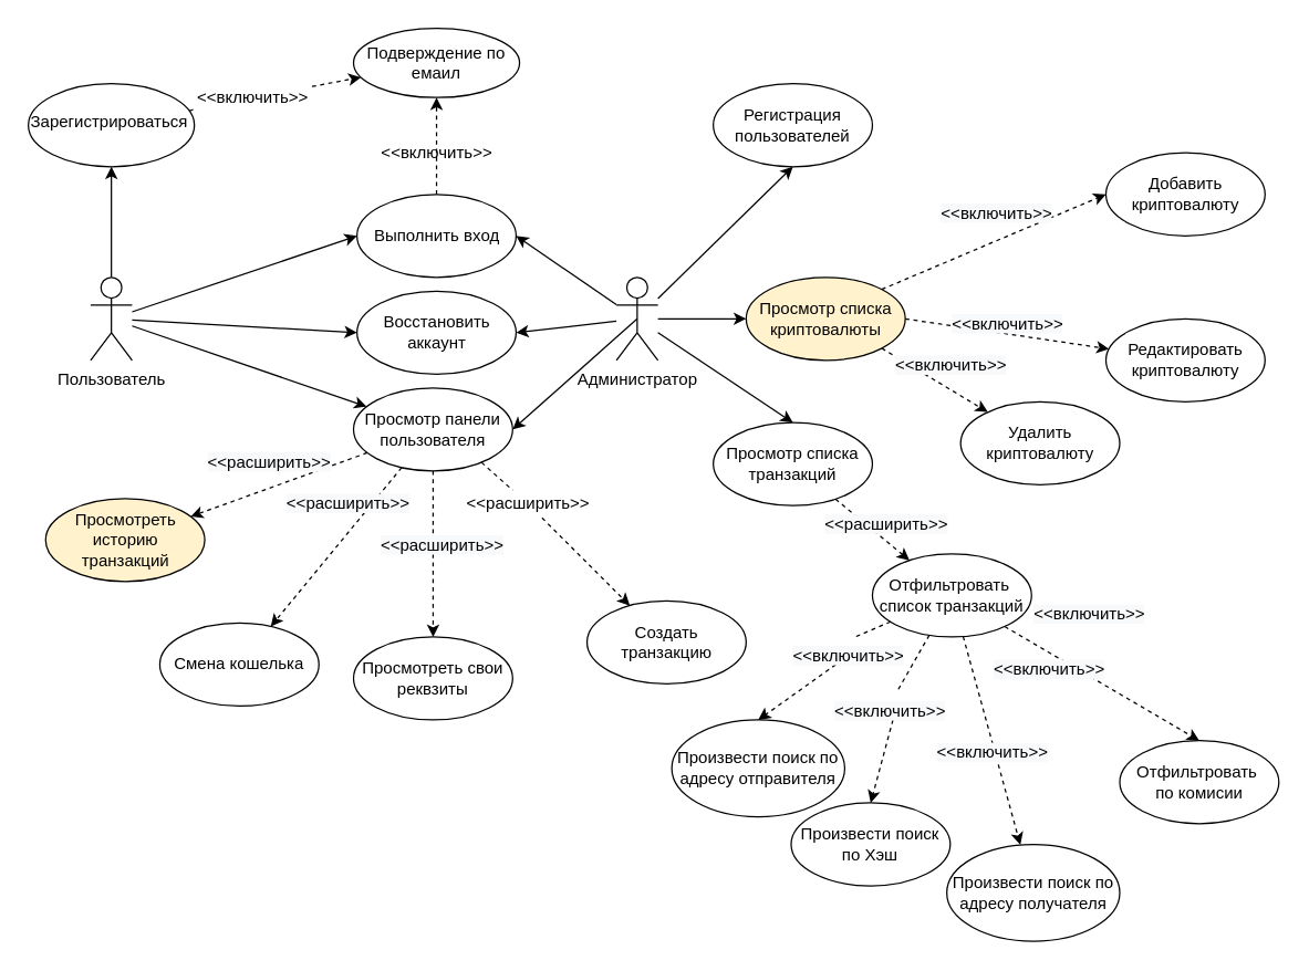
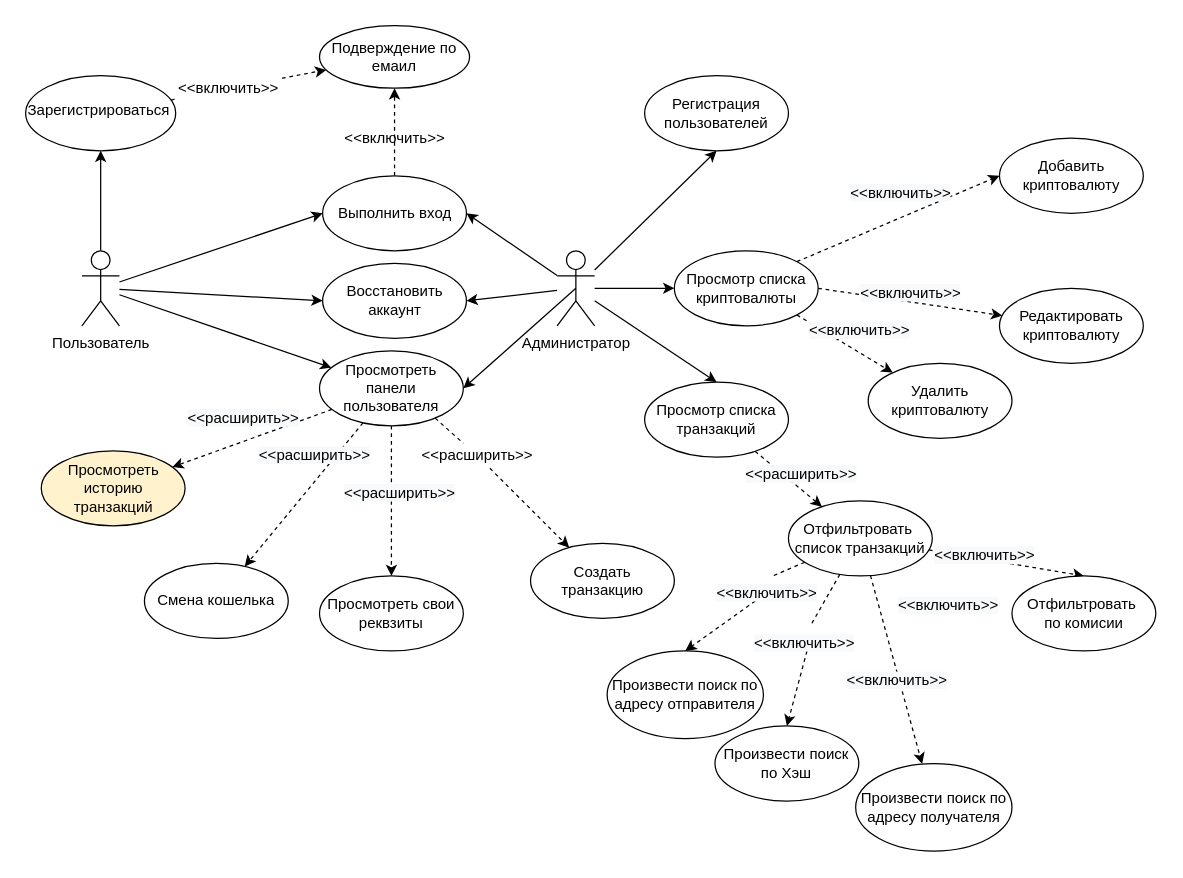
  <mxCell id="0" />
  <mxCell id="1" parent="0" />
  <mxCell id="2" value="" style="edgeStyle=none;orthogonalLoop=1;jettySize=auto;html=1;strokeWidth=1;" parent="1" source="6" target="31" edge="1"><mxGeometry relative="1" as="geometry" /></mxCell>
  <mxCell id="3" style="edgeStyle=none;orthogonalLoop=1;jettySize=auto;html=1;entryX=0;entryY=0.5;entryDx=0;entryDy=0;strokeWidth=1;" parent="1" source="6" target="15" edge="1"><mxGeometry relative="1" as="geometry" /></mxCell>
  <mxCell id="4" style="edgeStyle=none;orthogonalLoop=1;jettySize=auto;html=1;strokeWidth=1;" parent="1" source="6" target="26" edge="1"><mxGeometry relative="1" as="geometry" /></mxCell>
  <mxCell id="5" style="edgeStyle=none;rounded=0;jumpStyle=none;jumpSize=0;orthogonalLoop=1;jettySize=auto;html=1;entryX=0;entryY=0.5;entryDx=0;entryDy=0;startArrow=none;startFill=0;endArrow=classic;endFill=1;strokeWidth=1;" edge="1" parent="1" source="6" target="66"><mxGeometry relative="1" as="geometry" /></mxCell>
  <mxCell id="6" value="Пользователь" style="shape=umlActor;verticalLabelPosition=bottom;verticalAlign=top;html=1;outlineConnect=0;" parent="1" vertex="1"><mxGeometry x="65" y="200" width="30" height="60" as="geometry" /></mxCell>
  <mxCell id="7" style="edgeStyle=none;orthogonalLoop=1;jettySize=auto;html=1;entryX=1;entryY=0.5;entryDx=0;entryDy=0;strokeWidth=1;" parent="1" source="13" target="15" edge="1"><mxGeometry relative="1" as="geometry" /></mxCell>
  <mxCell id="8" style="edgeStyle=none;orthogonalLoop=1;jettySize=auto;html=1;exitX=0.5;exitY=0.5;exitDx=0;exitDy=0;exitPerimeter=0;entryX=1;entryY=0.5;entryDx=0;entryDy=0;strokeWidth=1;" parent="1" source="13" target="26" edge="1"><mxGeometry relative="1" as="geometry" /></mxCell>
  <mxCell id="9" style="edgeStyle=none;orthogonalLoop=1;jettySize=auto;html=1;entryX=0;entryY=0.5;entryDx=0;entryDy=0;strokeWidth=1;" parent="1" source="13" target="37" edge="1"><mxGeometry relative="1" as="geometry" /></mxCell>
  <mxCell id="10" style="rounded=0;jumpStyle=none;jumpSize=0;orthogonalLoop=1;jettySize=auto;html=1;entryX=0.5;entryY=1;entryDx=0;entryDy=0;startArrow=none;startFill=0;endArrow=classic;endFill=1;strokeWidth=1;" edge="1" parent="1" source="13" target="46"><mxGeometry relative="1" as="geometry" /></mxCell>
  <mxCell id="11" style="edgeStyle=none;rounded=0;jumpStyle=none;jumpSize=0;orthogonalLoop=1;jettySize=auto;html=1;entryX=0.5;entryY=0;entryDx=0;entryDy=0;startArrow=none;startFill=0;endArrow=classic;endFill=1;strokeWidth=1;" edge="1" parent="1" source="13" target="48"><mxGeometry relative="1" as="geometry" /></mxCell>
  <mxCell id="12" style="edgeStyle=none;rounded=0;jumpStyle=none;jumpSize=0;orthogonalLoop=1;jettySize=auto;html=1;entryX=1;entryY=0.5;entryDx=0;entryDy=0;startArrow=none;startFill=0;endArrow=classic;endFill=1;strokeWidth=1;" edge="1" parent="1" source="13" target="66"><mxGeometry relative="1" as="geometry" /></mxCell>
  <mxCell id="13" value="Администратор&lt;br&gt;" style="shape=umlActor;verticalLabelPosition=bottom;verticalAlign=top;html=1;outlineConnect=0;" parent="1" vertex="1"><mxGeometry x="445" y="200" width="30" height="60" as="geometry" /></mxCell>
  <mxCell id="14" value="" style="edgeStyle=orthogonalEdgeStyle;orthogonalLoop=1;jettySize=auto;html=1;rounded=0;dashed=1;" parent="1" source="15" target="16" edge="1"><mxGeometry relative="1" as="geometry" /></mxCell>
  <mxCell id="15" value="Выполнить вход" style="ellipse;whiteSpace=wrap;html=1;" parent="1" vertex="1"><mxGeometry x="257.5" y="140" width="115" height="60" as="geometry" /></mxCell>
  <mxCell id="16" value="Подверждение по емаил" style="ellipse;whiteSpace=wrap;html=1;" parent="1" vertex="1"><mxGeometry x="255" y="20" width="120" height="50" as="geometry" /></mxCell>
  <mxCell id="17" value="&amp;lt;&amp;lt;включить&amp;gt;&amp;gt;" style="text;html=1;strokeColor=none;fillColor=none;align=center;verticalAlign=middle;whiteSpace=wrap;rounded=0;" parent="1" vertex="1"><mxGeometry x="272.5" y="100" width="85" height="20" as="geometry" /></mxCell>
  <mxCell id="18" value="Создать транзакцию" style="ellipse;whiteSpace=wrap;html=1;" parent="1" vertex="1"><mxGeometry x="423.75" y="433.91" width="115" height="60" as="geometry" /></mxCell>
  <mxCell id="19" value="Просмотреть историю транзакций" style="ellipse;whiteSpace=wrap;html=1;fillColor=#fff2cc;" parent="1" vertex="1"><mxGeometry x="32.5" y="360" width="115" height="60" as="geometry" /></mxCell>
  <mxCell id="20" value="Просмотреть свои реквзиты" style="ellipse;whiteSpace=wrap;html=1;" parent="1" vertex="1"><mxGeometry x="255" y="460" width="115" height="60" as="geometry" /></mxCell>
  <mxCell id="21" value="Смена кошелька" style="ellipse;whiteSpace=wrap;html=1;" parent="1" vertex="1"><mxGeometry x="115" y="450" width="115" height="60" as="geometry" /></mxCell>
  <mxCell id="22" style="edgeStyle=orthogonalEdgeStyle;rounded=0;orthogonalLoop=1;jettySize=auto;html=1;dashed=1;" parent="1" source="26" target="20" edge="1"><mxGeometry relative="1" as="geometry" /></mxCell>
  <mxCell id="23" style="rounded=0;orthogonalLoop=1;jettySize=auto;html=1;dashed=1;startArrow=none;" parent="1" source="38" target="18" edge="1"><mxGeometry relative="1" as="geometry" /></mxCell>
  <mxCell id="24" style="rounded=0;orthogonalLoop=1;jettySize=auto;html=1;dashed=1;" parent="1" source="26" target="19" edge="1"><mxGeometry relative="1" as="geometry" /></mxCell>
  <mxCell id="25" style="edgeStyle=none;orthogonalLoop=1;jettySize=auto;html=1;dashed=1;strokeWidth=1;" parent="1" source="26" target="21" edge="1"><mxGeometry relative="1" as="geometry" /></mxCell>
- <mxCell id="26" value="Просмотр панели пользователя" style="ellipse;whiteSpace=wrap;html=1;" parent="1" vertex="1"><mxGeometry x="255" y="280" width="115" height="60" as="geometry" /></mxCell>
+ <mxCell id="26" value="Просмотреть панели пользователя" style="ellipse;whiteSpace=wrap;html=1;" parent="1" vertex="1"><mxGeometry x="255" y="280" width="115" height="60" as="geometry" /></mxCell>
  <mxCell id="27" value="&lt;span style=&quot;color: rgb(0, 0, 0); font-family: Helvetica; font-size: 12px; font-style: normal; font-variant-ligatures: normal; font-variant-caps: normal; font-weight: 400; letter-spacing: normal; orphans: 2; text-align: center; text-indent: 0px; text-transform: none; widows: 2; word-spacing: 0px; -webkit-text-stroke-width: 0px; background-color: rgb(248, 249, 250); text-decoration-thickness: initial; text-decoration-style: initial; text-decoration-color: initial; float: none; display: inline !important;&quot;&gt;&amp;lt;&amp;lt;расширить&amp;gt;&amp;gt;&lt;/span&gt;" style="text;whiteSpace=wrap;html=1;" parent="1" vertex="1"><mxGeometry x="272.5" y="380" width="110" height="30" as="geometry" /></mxCell>
  <mxCell id="28" value="&lt;span style=&quot;color: rgb(0, 0, 0); font-family: Helvetica; font-size: 12px; font-style: normal; font-variant-ligatures: normal; font-variant-caps: normal; font-weight: 400; letter-spacing: normal; orphans: 2; text-align: center; text-indent: 0px; text-transform: none; widows: 2; word-spacing: 0px; -webkit-text-stroke-width: 0px; background-color: rgb(248, 249, 250); text-decoration-thickness: initial; text-decoration-style: initial; text-decoration-color: initial; float: none; display: inline !important;&quot;&gt;&amp;lt;&amp;lt;расширить&amp;gt;&amp;gt;&lt;/span&gt;" style="text;whiteSpace=wrap;html=1;" parent="1" vertex="1"><mxGeometry x="205" y="350" width="110" height="30" as="geometry" /></mxCell>
  <mxCell id="29" value="&lt;span style=&quot;color: rgb(0, 0, 0); font-family: Helvetica; font-size: 12px; font-style: normal; font-variant-ligatures: normal; font-variant-caps: normal; font-weight: 400; letter-spacing: normal; orphans: 2; text-align: center; text-indent: 0px; text-transform: none; widows: 2; word-spacing: 0px; -webkit-text-stroke-width: 0px; background-color: rgb(248, 249, 250); text-decoration-thickness: initial; text-decoration-style: initial; text-decoration-color: initial; float: none; display: inline !important;&quot;&gt;&amp;lt;&amp;lt;расширить&amp;gt;&amp;gt;&lt;/span&gt;" style="text;whiteSpace=wrap;html=1;" parent="1" vertex="1"><mxGeometry x="147.5" y="320" width="110" height="30" as="geometry" /></mxCell>
  <mxCell id="30" style="edgeStyle=none;orthogonalLoop=1;jettySize=auto;html=1;strokeWidth=1;dashed=1;startArrow=none;" parent="1" source="32" target="16" edge="1"><mxGeometry relative="1" as="geometry" /></mxCell>
  <mxCell id="31" value="&lt;div style=&quot;text-align: justify;&quot;&gt;&lt;span style=&quot;background-color: initial;&quot;&gt;&lt;br&gt;&lt;/span&gt;&lt;/div&gt;&lt;div style=&quot;text-align: justify;&quot;&gt;&lt;span style=&quot;background-color: initial;&quot;&gt;Зарегистрироваться&lt;/span&gt;&lt;/div&gt;" style="ellipse;whiteSpace=wrap;html=1;verticalAlign=top;align=left;" parent="1" vertex="1"><mxGeometry x="20" y="60" width="120" height="60" as="geometry" /></mxCell>
  <mxCell id="32" value="&amp;lt;&amp;lt;включить&amp;gt;&amp;gt;" style="text;html=1;strokeColor=none;fillColor=none;align=center;verticalAlign=middle;whiteSpace=wrap;rounded=0;" parent="1" vertex="1"><mxGeometry x="140" y="60" width="85" height="20" as="geometry" /></mxCell>
  <mxCell id="33" value="" style="edgeStyle=none;orthogonalLoop=1;jettySize=auto;html=1;strokeWidth=1;dashed=1;endArrow=none;" parent="1" source="31" target="32" edge="1"><mxGeometry relative="1" as="geometry"><mxPoint x="136.069" y="79.32" as="sourcePoint" /><mxPoint x="260.397" y="55.363" as="targetPoint" /></mxGeometry></mxCell>
  <mxCell id="34" style="edgeStyle=none;orthogonalLoop=1;jettySize=auto;html=1;exitX=1;exitY=1;exitDx=0;exitDy=0;dashed=1;strokeWidth=1;" parent="1" source="37" target="42" edge="1"><mxGeometry relative="1" as="geometry"><mxPoint x="601.471" y="275.882" as="targetPoint" /></mxGeometry></mxCell>
  <mxCell id="35" style="edgeStyle=none;orthogonalLoop=1;jettySize=auto;html=1;exitX=1;exitY=0;exitDx=0;exitDy=0;entryX=0;entryY=0.5;entryDx=0;entryDy=0;dashed=1;strokeWidth=1;" parent="1" source="37" target="40" edge="1"><mxGeometry relative="1" as="geometry" /></mxCell>
  <mxCell id="36" style="edgeStyle=none;orthogonalLoop=1;jettySize=auto;html=1;exitX=1;exitY=0.5;exitDx=0;exitDy=0;dashed=1;strokeWidth=1;" parent="1" source="37" target="41" edge="1"><mxGeometry relative="1" as="geometry" /></mxCell>
- <mxCell id="37" value="Просмотр списка криптовалюты" style="ellipse;whiteSpace=wrap;html=1;fillColor=#fff2cc;" parent="1" vertex="1"><mxGeometry x="538.75" y="200" width="115" height="60" as="geometry" /></mxCell>
+ <mxCell id="37" value="Просмотр списка криптовалюты" style="ellipse;whiteSpace=wrap;html=1;" parent="1" vertex="1"><mxGeometry x="538.75" y="200" width="115" height="60" as="geometry" /></mxCell>
  <mxCell id="38" value="&amp;lt;&amp;lt;расширить&amp;gt;&amp;gt;" style="text;html=1;strokeColor=none;fillColor=none;align=center;verticalAlign=middle;whiteSpace=wrap;rounded=0;" parent="1" vertex="1"><mxGeometry x="338.75" y="353.91" width="85" height="20" as="geometry" /></mxCell>
  <mxCell id="39" value="" style="rounded=0;orthogonalLoop=1;jettySize=auto;html=1;dashed=1;endArrow=none;exitX=0.804;exitY=0.897;exitDx=0;exitDy=0;exitPerimeter=0;" parent="1" source="26" target="38" edge="1"><mxGeometry relative="1" as="geometry"><mxPoint x="322.144" y="309.997" as="sourcePoint" /><mxPoint x="453.843" y="437.537" as="targetPoint" /></mxGeometry></mxCell>
  <mxCell id="40" value="Добавить криптовалюту" style="ellipse;whiteSpace=wrap;html=1;" parent="1" vertex="1"><mxGeometry x="798.75" y="110" width="115" height="60" as="geometry" /></mxCell>
  <mxCell id="41" value="Редактировать криптовалюту" style="ellipse;whiteSpace=wrap;html=1;" parent="1" vertex="1"><mxGeometry x="798.75" y="230" width="115" height="60" as="geometry" /></mxCell>
  <mxCell id="42" value="Удалить криптовалюту" style="ellipse;whiteSpace=wrap;html=1;" parent="1" vertex="1"><mxGeometry x="693.75" y="290" width="115" height="60" as="geometry" /></mxCell>
  <mxCell id="43" value="&lt;span style=&quot;color: rgb(0, 0, 0); font-family: Helvetica; font-size: 12px; font-style: normal; font-variant-ligatures: normal; font-variant-caps: normal; font-weight: 400; letter-spacing: normal; orphans: 2; text-align: center; text-indent: 0px; text-transform: none; widows: 2; word-spacing: 0px; -webkit-text-stroke-width: 0px; background-color: rgb(248, 249, 250); text-decoration-thickness: initial; text-decoration-style: initial; text-decoration-color: initial; float: none; display: inline !important;&quot;&gt;&amp;lt;&amp;lt;включить&amp;gt;&amp;gt;&lt;/span&gt;" style="text;whiteSpace=wrap;html=1;" parent="1" vertex="1"><mxGeometry x="645" y="250" width="92.5" height="20" as="geometry" /></mxCell>
  <mxCell id="44" value="&lt;span style=&quot;color: rgb(0, 0, 0); font-family: Helvetica; font-size: 12px; font-style: normal; font-variant-ligatures: normal; font-variant-caps: normal; font-weight: 400; letter-spacing: normal; orphans: 2; text-align: center; text-indent: 0px; text-transform: none; widows: 2; word-spacing: 0px; -webkit-text-stroke-width: 0px; background-color: rgb(248, 249, 250); text-decoration-thickness: initial; text-decoration-style: initial; text-decoration-color: initial; float: none; display: inline !important;&quot;&gt;&amp;lt;&amp;lt;включить&amp;gt;&amp;gt;&lt;/span&gt;" style="text;whiteSpace=wrap;html=1;" parent="1" vertex="1"><mxGeometry x="686.25" y="220" width="92.5" height="30" as="geometry" /></mxCell>
  <mxCell id="45" value="&lt;span style=&quot;color: rgb(0, 0, 0); font-family: Helvetica; font-size: 12px; font-style: normal; font-variant-ligatures: normal; font-variant-caps: normal; font-weight: 400; letter-spacing: normal; orphans: 2; text-align: center; text-indent: 0px; text-transform: none; widows: 2; word-spacing: 0px; -webkit-text-stroke-width: 0px; background-color: rgb(248, 249, 250); text-decoration-thickness: initial; text-decoration-style: initial; text-decoration-color: initial; float: none; display: inline !important;&quot;&gt;&amp;lt;&amp;lt;включить&amp;gt;&amp;gt;&lt;/span&gt;" style="text;whiteSpace=wrap;html=1;" parent="1" vertex="1"><mxGeometry x="677.5" y="140" width="110" height="30" as="geometry" /></mxCell>
  <mxCell id="46" value="Регистрация пользователей" style="ellipse;whiteSpace=wrap;html=1;" vertex="1" parent="1"><mxGeometry x="515" y="60" width="115" height="60" as="geometry" /></mxCell>
  <mxCell id="47" style="edgeStyle=none;rounded=0;jumpStyle=none;jumpSize=0;orthogonalLoop=1;jettySize=auto;html=1;startArrow=none;startFill=0;endArrow=classic;endFill=1;strokeWidth=1;dashed=1;" edge="1" parent="1" source="48" target="53"><mxGeometry relative="1" as="geometry" /></mxCell>
  <mxCell id="48" value="Просмотр списка транзакций" style="ellipse;whiteSpace=wrap;html=1;" vertex="1" parent="1"><mxGeometry x="515" y="305" width="115" height="60" as="geometry" /></mxCell>
  <mxCell id="49" style="edgeStyle=none;rounded=0;jumpStyle=none;jumpSize=0;orthogonalLoop=1;jettySize=auto;html=1;entryX=0.5;entryY=0;entryDx=0;entryDy=0;dashed=1;startArrow=none;startFill=0;endArrow=classic;endFill=1;strokeWidth=1;" edge="1" parent="1" source="60" target="54"><mxGeometry relative="1" as="geometry" /></mxCell>
  <mxCell id="50" style="edgeStyle=none;rounded=0;jumpStyle=none;jumpSize=0;orthogonalLoop=1;jettySize=auto;html=1;entryX=0.5;entryY=0;entryDx=0;entryDy=0;dashed=1;startArrow=none;startFill=0;endArrow=classic;endFill=1;strokeWidth=1;" edge="1" parent="1" source="53" target="57"><mxGeometry relative="1" as="geometry" /></mxCell>
  <mxCell id="51" style="edgeStyle=none;rounded=0;jumpStyle=none;jumpSize=0;orthogonalLoop=1;jettySize=auto;html=1;entryX=0.5;entryY=0;entryDx=0;entryDy=0;dashed=1;startArrow=none;startFill=0;endArrow=classic;endFill=1;strokeWidth=1;" edge="1" parent="1" source="62" target="59"><mxGeometry relative="1" as="geometry" /></mxCell>
  <mxCell id="52" style="edgeStyle=none;rounded=0;jumpStyle=none;jumpSize=0;orthogonalLoop=1;jettySize=auto;html=1;dashed=1;startArrow=none;startFill=0;endArrow=classic;endFill=1;strokeWidth=1;" edge="1" parent="1" source="53" target="64"><mxGeometry relative="1" as="geometry" /></mxCell>
  <mxCell id="53" value="Отфильтровать&amp;nbsp;&lt;br&gt;список транзакций" style="ellipse;whiteSpace=wrap;html=1;" vertex="1" parent="1"><mxGeometry x="630" y="400" width="115" height="60" as="geometry" /></mxCell>
  <mxCell id="54" value="Произвести поиск по адресу отправителя" style="ellipse;whiteSpace=wrap;html=1;" vertex="1" parent="1"><mxGeometry x="485" y="520" width="125" height="70" as="geometry" /></mxCell>
  <mxCell id="55" value="&lt;span style=&quot;color: rgb(0, 0, 0); font-family: Helvetica; font-size: 12px; font-style: normal; font-variant-ligatures: normal; font-variant-caps: normal; font-weight: 400; letter-spacing: normal; orphans: 2; text-align: center; text-indent: 0px; text-transform: none; widows: 2; word-spacing: 0px; -webkit-text-stroke-width: 0px; background-color: rgb(248, 249, 250); text-decoration-thickness: initial; text-decoration-style: initial; text-decoration-color: initial; float: none; display: inline !important;&quot;&gt;&amp;lt;&amp;lt;расширить&amp;gt;&amp;gt;&lt;/span&gt;" style="text;whiteSpace=wrap;html=1;" vertex="1" parent="1"><mxGeometry x="593.75" y="365" width="92.5" height="20" as="geometry" /></mxCell>
  <mxCell id="56" value="&lt;span style=&quot;color: rgb(0, 0, 0); font-family: Helvetica; font-size: 12px; font-style: normal; font-variant-ligatures: normal; font-variant-caps: normal; font-weight: 400; letter-spacing: normal; orphans: 2; text-align: center; text-indent: 0px; text-transform: none; widows: 2; word-spacing: 0px; -webkit-text-stroke-width: 0px; background-color: rgb(248, 249, 250); text-decoration-thickness: initial; text-decoration-style: initial; text-decoration-color: initial; float: none; display: inline !important;&quot;&gt;&amp;lt;&amp;lt;включить&amp;gt;&amp;gt;&lt;/span&gt;" style="text;whiteSpace=wrap;html=1;" vertex="1" parent="1"><mxGeometry x="716.25" y="470" width="92.5" height="20" as="geometry" /></mxCell>
- <mxCell id="57" value="Отфильтровать&amp;nbsp;&lt;br&gt;по комисии" style="ellipse;whiteSpace=wrap;html=1;" vertex="1" parent="1"><mxGeometry x="808.75" y="535" width="115" height="60" as="geometry" /></mxCell>
+ <mxCell id="57" value="Отфильтровать&amp;nbsp;&lt;br&gt;по комисии" style="ellipse;whiteSpace=wrap;html=1;" vertex="1" parent="1"><mxGeometry x="808.75" y="460" width="115" height="60" as="geometry" /></mxCell>
  <mxCell id="58" value="&lt;span style=&quot;color: rgb(0, 0, 0); font-family: Helvetica; font-size: 12px; font-style: normal; font-variant-ligatures: normal; font-variant-caps: normal; font-weight: 400; letter-spacing: normal; orphans: 2; text-align: center; text-indent: 0px; text-transform: none; widows: 2; word-spacing: 0px; -webkit-text-stroke-width: 0px; background-color: rgb(248, 249, 250); text-decoration-thickness: initial; text-decoration-style: initial; text-decoration-color: initial; float: none; display: inline !important;&quot;&gt;&amp;lt;&amp;lt;включить&amp;gt;&amp;gt;&lt;/span&gt;" style="text;whiteSpace=wrap;html=1;" vertex="1" parent="1"><mxGeometry x="745" y="430" width="92.5" height="20" as="geometry" /></mxCell>
  <mxCell id="59" value="Произвести поиск по Хэш" style="ellipse;whiteSpace=wrap;html=1;" vertex="1" parent="1"><mxGeometry x="571.25" y="580" width="115" height="60" as="geometry" /></mxCell>
  <mxCell id="60" value="&lt;span style=&quot;color: rgb(0, 0, 0); font-family: Helvetica; font-size: 12px; font-style: normal; font-variant-ligatures: normal; font-variant-caps: normal; font-weight: 400; letter-spacing: normal; orphans: 2; text-align: center; text-indent: 0px; text-transform: none; widows: 2; word-spacing: 0px; -webkit-text-stroke-width: 0px; background-color: rgb(248, 249, 250); text-decoration-thickness: initial; text-decoration-style: initial; text-decoration-color: initial; float: none; display: inline !important;&quot;&gt;&amp;lt;&amp;lt;включить&amp;gt;&amp;gt;&lt;/span&gt;" style="text;whiteSpace=wrap;html=1;" vertex="1" parent="1"><mxGeometry x="571.25" y="460" width="92.5" height="20" as="geometry" /></mxCell>
  <mxCell id="61" value="" style="edgeStyle=none;rounded=0;jumpStyle=none;jumpSize=0;orthogonalLoop=1;jettySize=auto;html=1;entryX=0.5;entryY=0;entryDx=0;entryDy=0;dashed=1;startArrow=none;startFill=0;endArrow=none;endFill=1;strokeWidth=1;" edge="1" parent="1" source="53" target="60"><mxGeometry relative="1" as="geometry"><mxPoint x="652.062" y="453.625" as="sourcePoint" /><mxPoint x="552.5" y="520" as="targetPoint" /></mxGeometry></mxCell>
  <mxCell id="62" value="&lt;span style=&quot;color: rgb(0, 0, 0); font-family: Helvetica; font-size: 12px; font-style: normal; font-variant-ligatures: normal; font-variant-caps: normal; font-weight: 400; letter-spacing: normal; orphans: 2; text-align: center; text-indent: 0px; text-transform: none; widows: 2; word-spacing: 0px; -webkit-text-stroke-width: 0px; background-color: rgb(248, 249, 250); text-decoration-thickness: initial; text-decoration-style: initial; text-decoration-color: initial; float: none; display: inline !important;&quot;&gt;&amp;lt;&amp;lt;включить&amp;gt;&amp;gt;&lt;/span&gt;" style="text;whiteSpace=wrap;html=1;" vertex="1" parent="1"><mxGeometry x="601.25" y="500" width="92.5" height="20" as="geometry" /></mxCell>
  <mxCell id="63" value="" style="edgeStyle=none;rounded=0;jumpStyle=none;jumpSize=0;orthogonalLoop=1;jettySize=auto;html=1;entryX=0.5;entryY=0;entryDx=0;entryDy=0;dashed=1;startArrow=none;startFill=0;endArrow=none;endFill=1;strokeWidth=1;" edge="1" parent="1" source="53" target="62"><mxGeometry relative="1" as="geometry"><mxPoint x="676.153" y="459.41" as="sourcePoint" /><mxPoint x="628.75" y="580" as="targetPoint" /></mxGeometry></mxCell>
  <mxCell id="64" value="Произвести поиск по адресу получателя" style="ellipse;whiteSpace=wrap;html=1;" vertex="1" parent="1"><mxGeometry x="683.75" y="610" width="125" height="70" as="geometry" /></mxCell>
  <mxCell id="65" value="&lt;span style=&quot;color: rgb(0, 0, 0); font-family: Helvetica; font-size: 12px; font-style: normal; font-variant-ligatures: normal; font-variant-caps: normal; font-weight: 400; letter-spacing: normal; orphans: 2; text-align: center; text-indent: 0px; text-transform: none; widows: 2; word-spacing: 0px; -webkit-text-stroke-width: 0px; background-color: rgb(248, 249, 250); text-decoration-thickness: initial; text-decoration-style: initial; text-decoration-color: initial; float: none; display: inline !important;&quot;&gt;&amp;lt;&amp;lt;включить&amp;gt;&amp;gt;&lt;/span&gt;" style="text;whiteSpace=wrap;html=1;" vertex="1" parent="1"><mxGeometry x="675" y="530" width="92.5" height="20" as="geometry" /></mxCell>
  <mxCell id="66" value="Восстановить аккаунт" style="ellipse;whiteSpace=wrap;html=1;" vertex="1" parent="1"><mxGeometry x="257.5" y="210" width="115" height="60" as="geometry" /></mxCell>
